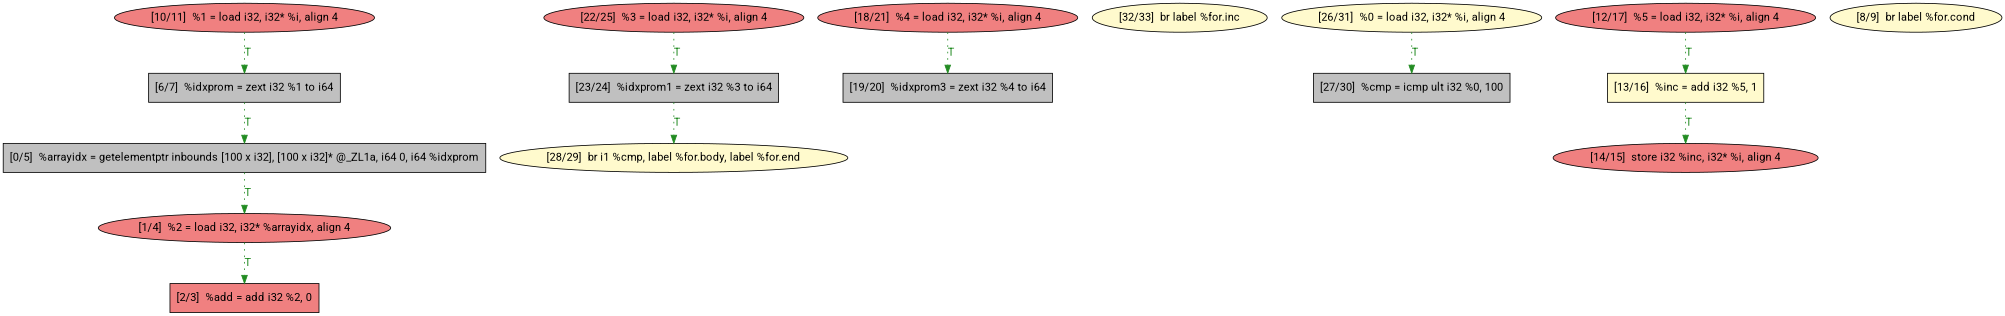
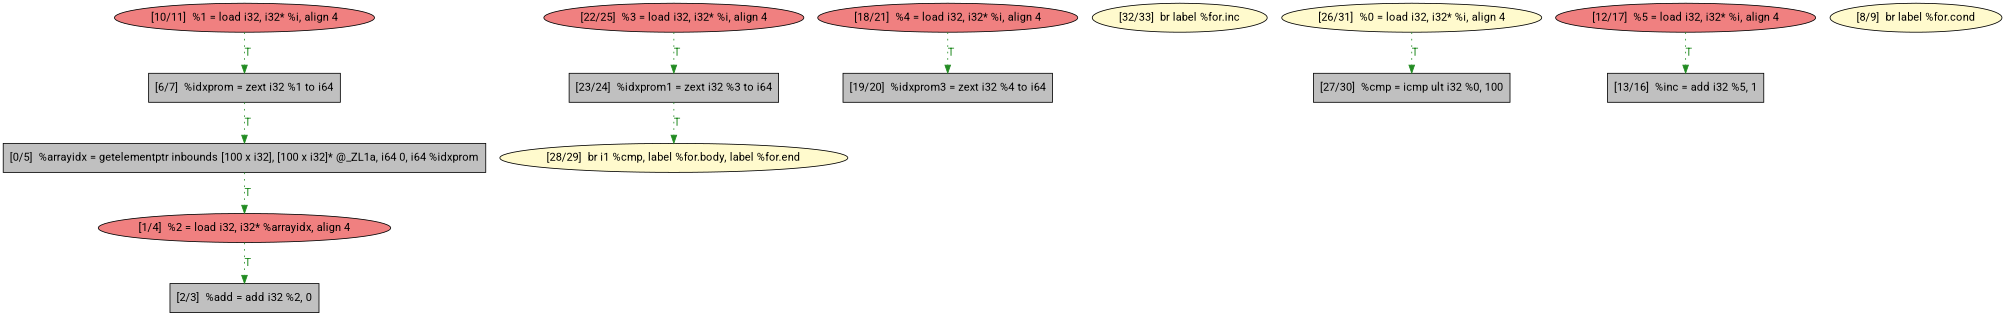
  digraph {
    fontname=Roboto
    node [fillcolor=grey fontname=Roboto shape=ellipse style=filled]
    edge [color=forestgreen fontcolor=forestgreen fontname=Roboto style=dotted]
    n1 [label="[0/5]  %arrayidx = getelementptr inbounds [100 x i32], [100 x i32]* @_ZL1a, i64 0, i64 %idxprom" shape=rectangle]
    n2 [fillcolor=lightcoral label="[1/4]  %2 = load i32, i32* %arrayidx, align 4"]
-   n3 [fillcolor=lightcoral label="[2/3]  %add = add i32 %2, 0" shape=rectangle]
+   n3 [label="[2/3]  %add = add i32 %2, 0" shape=rectangle]
    n4 [fillcolor=lemonchiffon label="[28/29]  br i1 %cmp, label %for.body, label %for.end"]
    n5 [label="[23/24]  %idxprom1 = zext i32 %3 to i64" shape=rectangle]
    n6 [fillcolor=lightcoral label="[18/21]  %4 = load i32, i32* %i, align 4"]
    n7 [label="[19/20]  %idxprom3 = zext i32 %4 to i64" shape=rectangle]
    n8 [fillcolor=lemonchiffon label="[32/33]  br label %for.inc"]
    n9 [fillcolor=lemonchiffon label="[26/31]  %0 = load i32, i32* %i, align 4"]
    n10 [label="[27/30]  %cmp = icmp ult i32 %0, 100" shape=rectangle]
    n11 [fillcolor=lightcoral label="[22/25]  %3 = load i32, i32* %i, align 4"]
    n12 [label="[6/7]  %idxprom = zext i32 %1 to i64" shape=rectangle]
-   n13 [fillcolor=lemonchiffon label="[13/16]  %inc = add i32 %5, 1" shape=rectangle]
-   n14 [fillcolor=lightcoral label="[14/15]  store i32 %inc, i32* %i, align 4"]
+   n13 [label="[13/16]  %inc = add i32 %5, 1" shape=rectangle]
    n15 [fillcolor=lightcoral label="[12/17]  %5 = load i32, i32* %i, align 4"]
    n16 [fillcolor=lightcoral label="[10/11]  %1 = load i32, i32* %i, align 4"]
    n17 [fillcolor=lemonchiffon label="[8/9]  br label %for.cond"]
    n1 -> n2 [label=T]
    n2 -> n3 [label=T]
    n5 -> n4 [label=T]
    n6 -> n7 [label=T]
    n9 -> n10 [label=T]
    n11 -> n5 [label=T]
    n12 -> n1 [label=T]
-   n13 -> n14 [label=T]
    n15 -> n13 [label=T]
    n16 -> n12 [label=T]
  }
